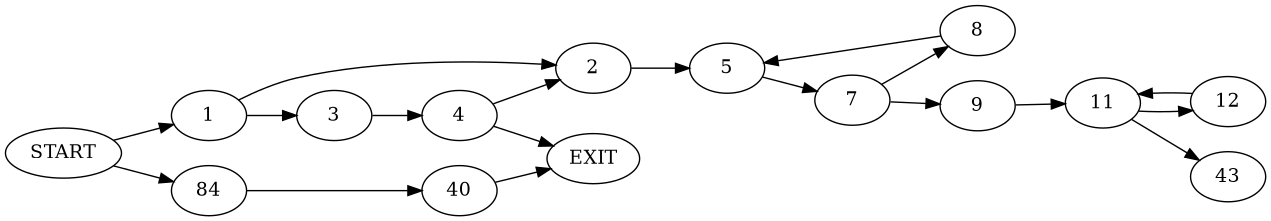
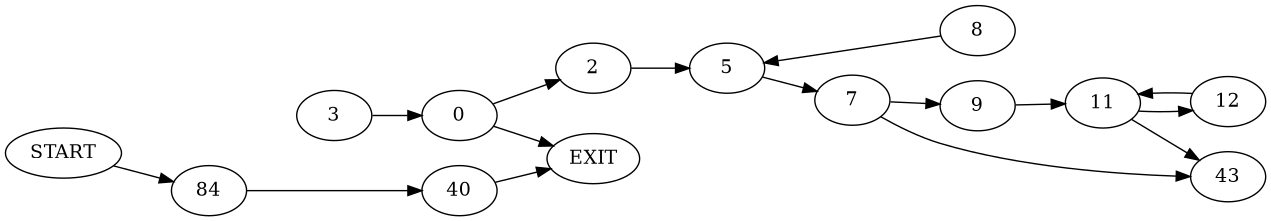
  digraph {
    rankdir=LR
    n1 [label=START]
-   1
    n3 [label=84]
    2
    3
    n6 [label=40]
    n7 [label=EXIT]
    5
-   4
+   4 [label=0]
    7
    8
    9
    11
    12
    n15 [label=43]
-   n1 -> 1
    n1 -> n3
-   1 -> 2
-   1 -> 3
    n3 -> n6
    2 -> 5
    3 -> 4
    n6 -> n7
    5 -> 7
    4 -> 2
    4 -> n7
-   7 -> 8
+   7 -> n15
    7 -> 9
    8 -> 5
    9 -> 11
    11 -> 12
    11 -> n15
    12 -> 11
  }
